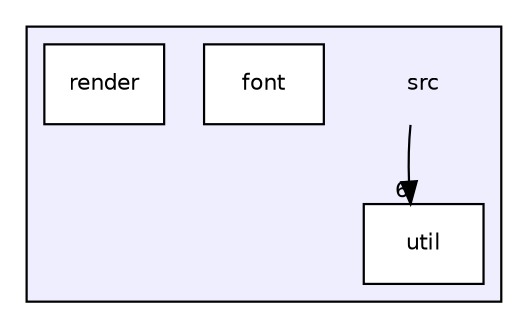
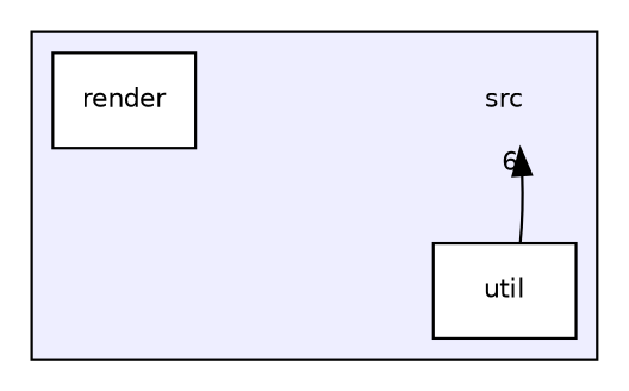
  digraph {
    compound=true
    node [fontname=Helvetica fontsize=10 shape=box fillcolor=white style=filled]
    n1 [label=src shape=plaintext fillcolor="" style=""]
-   n2 [label=font]
    n3 [label=render]
    n4 [label=util]
    subgraph cluster_1 {
      bgcolor="#eeeeff"
      pencolor=black
      n1
-     n2
      n3
      n4
    }
-   n1 -> n4 [headlabel=6 labeldistance=1.5 labelfontname=Helvetica labelfontsize=10]
+   n4 -> n1 [headlabel=6 labeldistance=1.5 labelfontname=Helvetica labelfontsize=10]
  }
